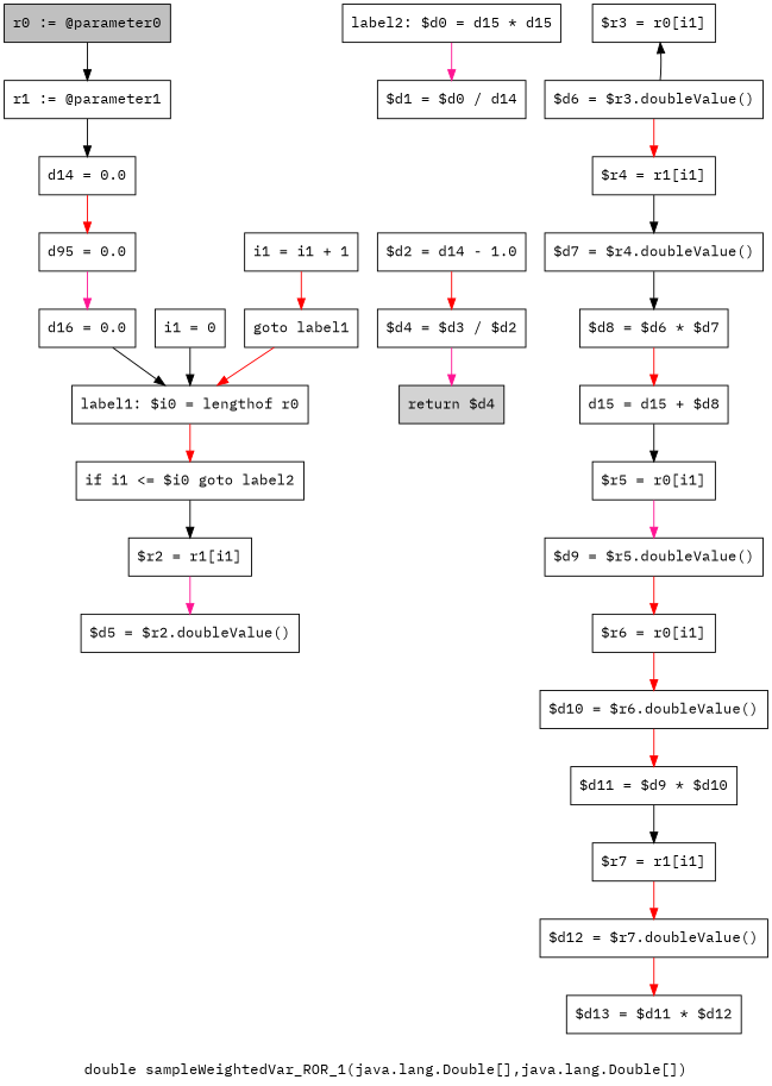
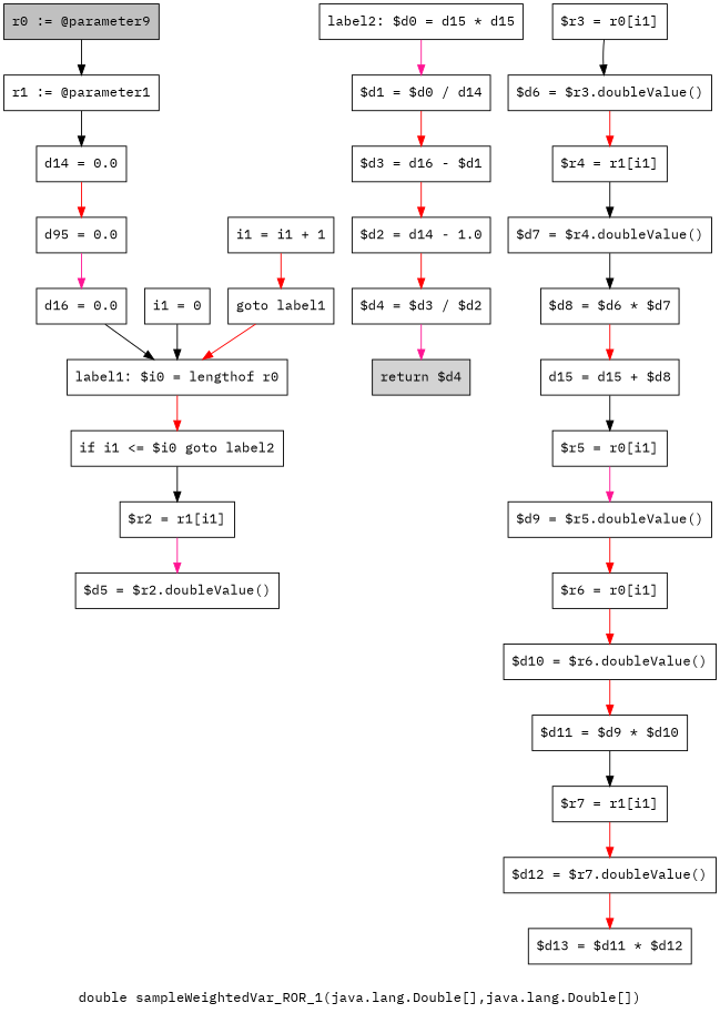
  digraph {
    fontname="IBM Plex Mono"
    label="double sampleWeightedVar_ROR_1(java.lang.Double[],java.lang.Double[])"
    node [fontname="IBM Plex Mono" shape=box]
    edge [color=red fontname="IBM Plex Mono"]
-   n1 [fillcolor=gray label="r0 := @parameter0" style=filled]
+   n1 [fillcolor=gray label="r0 := @parameter9" style=filled]
    n2 [label="r1 := @parameter1"]
    n3 [label="d14 = 0.0"]
    n4 [label="d95 = 0.0"]
    n5 [label="d16 = 0.0"]
    n6 [label="label1: $i0 = lengthof r0"]
    n7 [label="i1 = 0"]
    n8 [label="if i1 <= $i0 goto label2"]
    n9 [label="$r2 = r1[i1]"]
    n10 [label="$d5 = $r2.doubleValue()"]
    n11 [label="label2: $d0 = d15 * d15"]
    n12 [label="$d1 = $d0 / d14"]
+   n13 [label="$d3 = d16 - $d1"]
    n14 [label="$r3 = r0[i1]"]
    n15 [label="$d6 = $r3.doubleValue()"]
    n16 [label="$r4 = r1[i1]"]
    n17 [label="$d7 = $r4.doubleValue()"]
    n18 [label="$d8 = $d6 * $d7"]
    n19 [label="d15 = d15 + $d8"]
    n20 [label="$r5 = r0[i1]"]
    n21 [label="$d9 = $r5.doubleValue()"]
    n22 [label="$r6 = r0[i1]"]
    n23 [label="$d10 = $r6.doubleValue()"]
    n24 [label="$d11 = $d9 * $d10"]
    n25 [label="$r7 = r1[i1]"]
    n26 [label="$d12 = $r7.doubleValue()"]
    n27 [label="$d13 = $d11 * $d12"]
    n28 [label="i1 = i1 + 1"]
    n29 [label="goto label1"]
    n30 [label="$d2 = d14 - 1.0"]
    n31 [label="$d4 = $d3 / $d2"]
    n32 [fillcolor=lightgray label="return $d4" style=filled]
    n1 -> n2 [color=black]
    n2 -> n3 [color=black]
    n3 -> n4
    n4 -> n5 [color=deeppink]
    n5 -> n6 [color=black]
    n6 -> n8
    n7 -> n6 [color=black]
    n8 -> n9 [color=black]
    n9 -> n10 [color=deeppink]
    n11 -> n12 [color=deeppink]
-   n15 -> n14 [color=black]
+   n12 -> n13
+   n13 -> n30
+   n14 -> n15 [color=black]
    n15 -> n16
    n16 -> n17 [color=black]
    n17 -> n18 [color=black]
    n18 -> n19
    n19 -> n20 [color=black]
    n20 -> n21 [color=deeppink]
    n21 -> n22
    n22 -> n23
    n23 -> n24
    n24 -> n25 [color=black]
    n25 -> n26
    n26 -> n27
    n28 -> n29
    n29 -> n6
    n30 -> n31
    n31 -> n32 [color=deeppink]
  }
